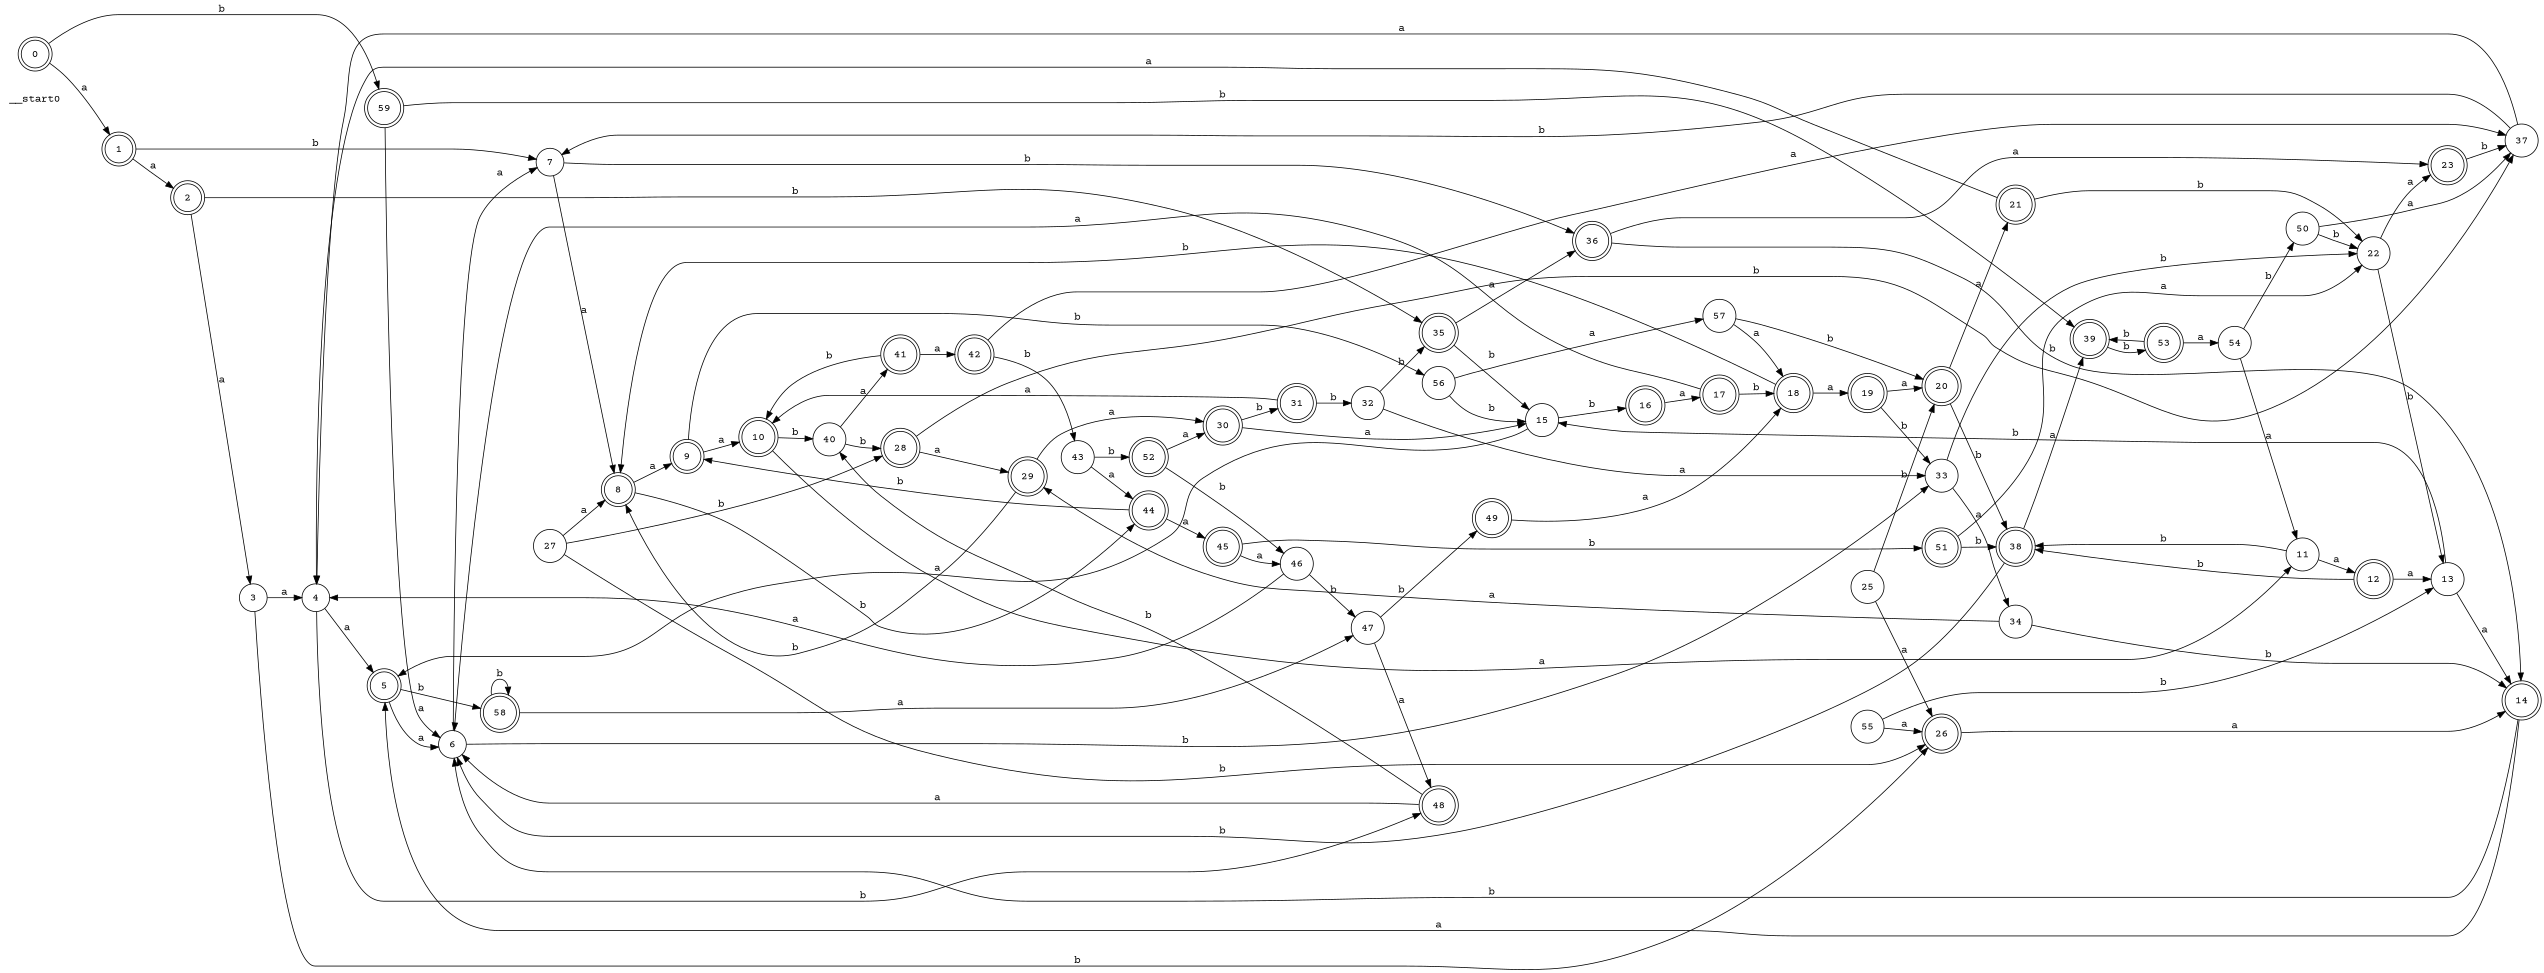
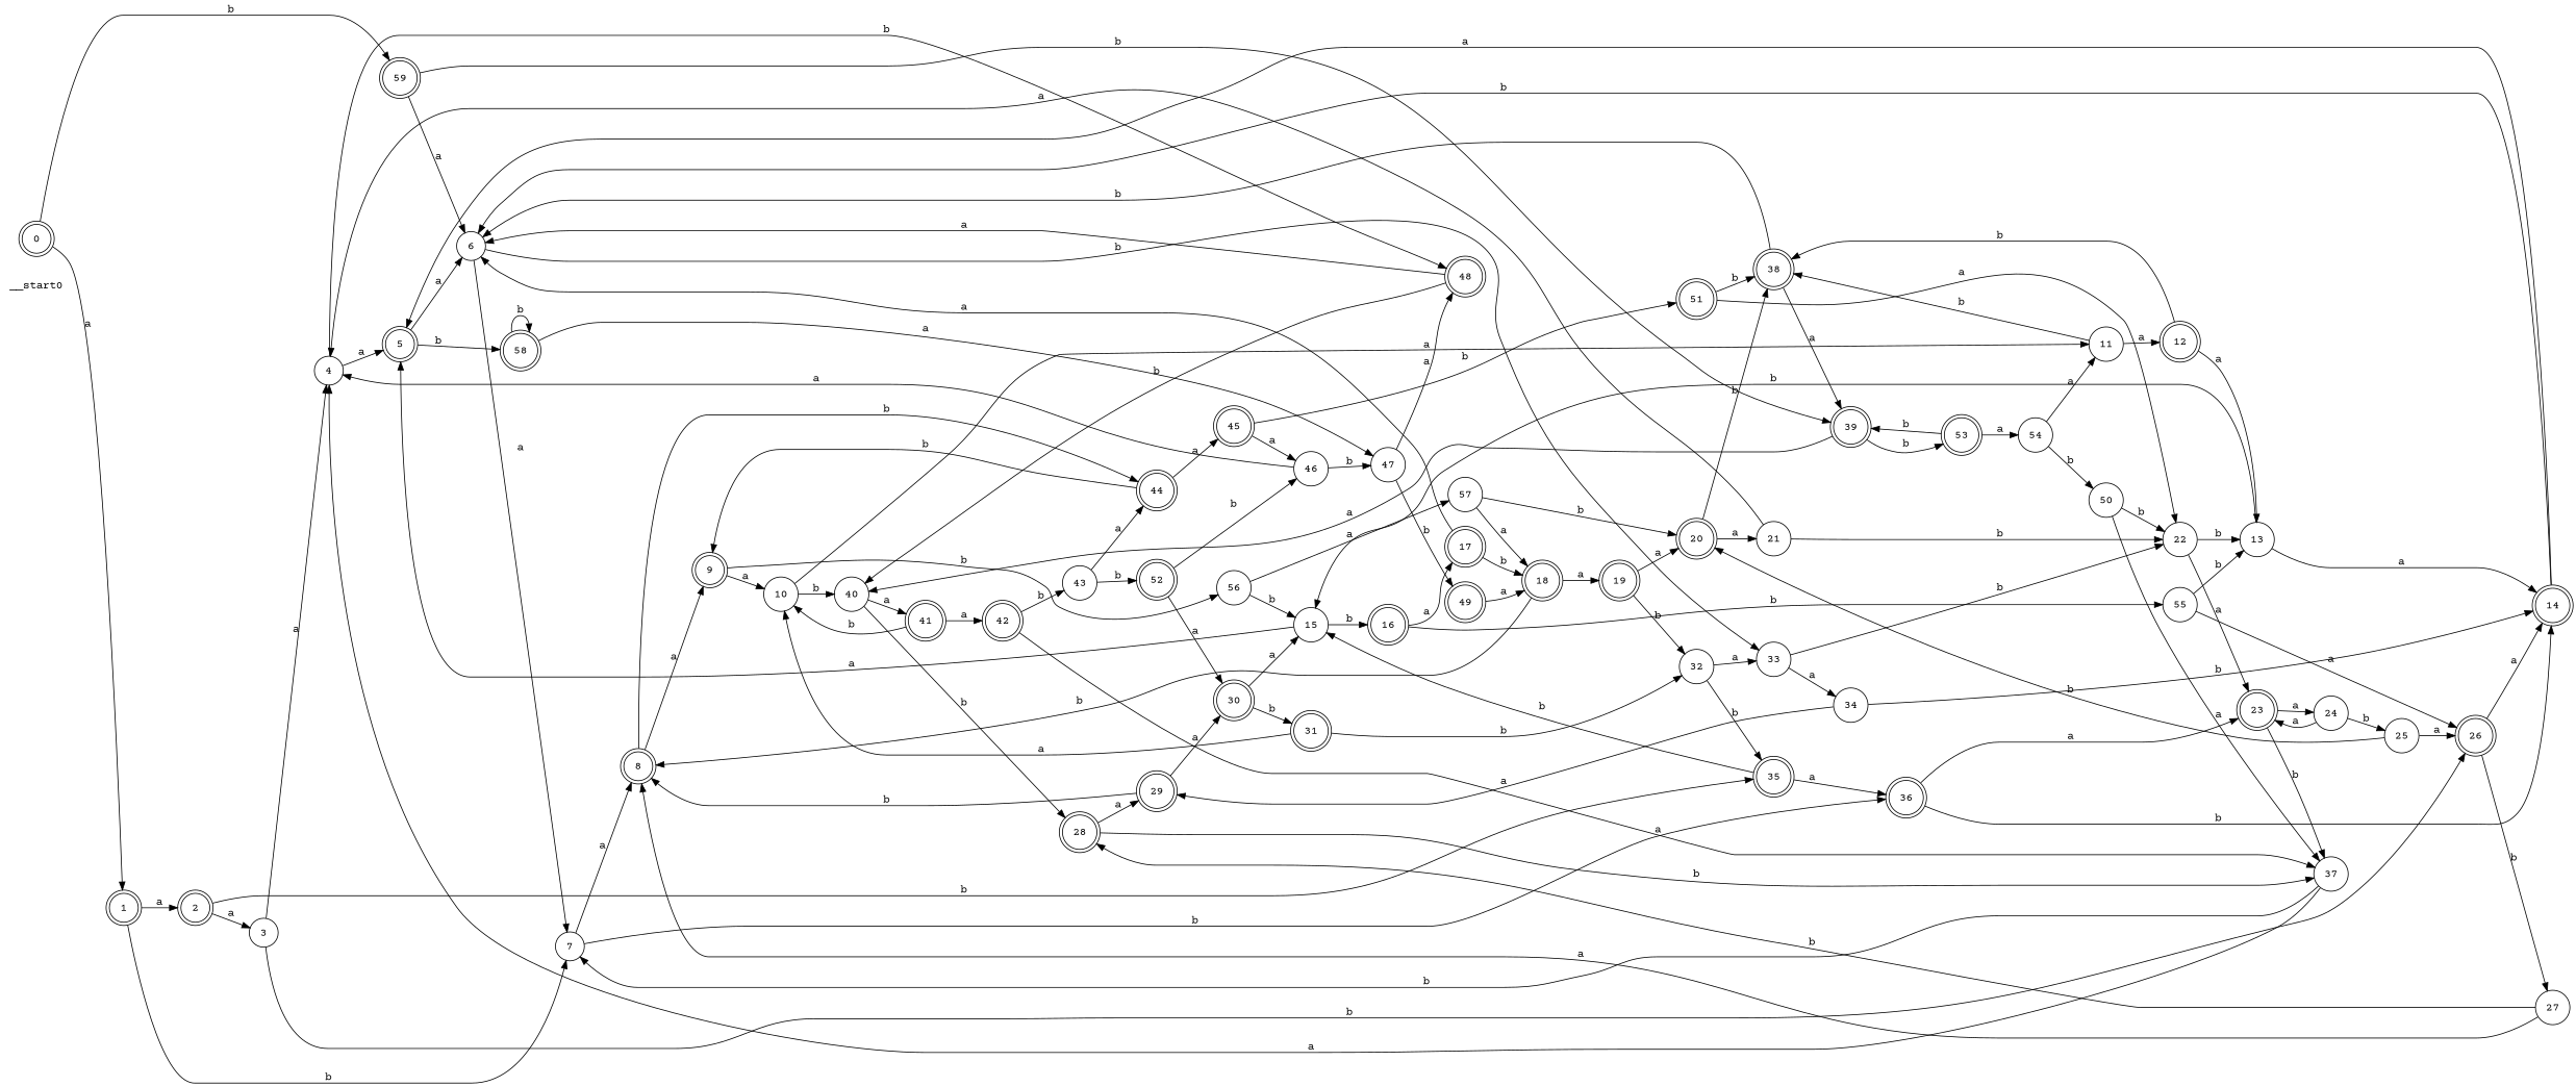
  digraph {
    fontname="Courier Prime"
    rankdir=LR
    node [fontname="Courier Prime" shape=doublecircle color=black fillcolor=white style="rounded,filled"]
    edge [fontname="Courier Prime"]
    __start0 [shape=none color="" fillcolor="" style=""]
    n2 [label=0]
    n3 [label=1]
    n4 [label=59]
    n5 [label=2]
    n6 [label=7 shape=circle style=filled]
    n7 [label=6 shape=circle style=filled]
    n8 [label=39]
    n9 [label=3 shape=circle style=filled]
    n10 [label=35]
    n11 [label=8]
    n12 [label=36]
    n13 [label=4 shape=circle style=filled]
    n14 [label=26]
    n15 [label=15 shape=circle style=filled]
    n16 [label=5]
    n17 [label=48]
    n18 [label=14]
    n19 [label=27 shape=circle style=filled]
    n20 [label=58]
    n21 [label=40 shape=circle style=filled]
    n22 [label=33 shape=circle style=filled]
    n23 [label=47 shape=circle style=filled]
    n24 [label=22 shape=circle style=filled]
    n25 [label=34 shape=circle style=filled]
    n26 [label=9]
    n27 [label=44]
    n28 [label=23]
-   n29 [label=10]
+   n29 [label=10 shape=circle]
    n30 [label=56 shape=circle style=filled]
    n31 [label=45]
    n32 [label=11 shape=circle style=filled]
    n33 [label=57 shape=circle style=filled]
    n34 [label=12]
    n35 [label=38]
    n36 [label=28]
    n37 [label=41]
    n38 [label=13 shape=circle style=filled]
    n39 [label=16]
    n40 [label=17]
    n41 [label=55 shape=circle style=filled]
    n42 [label=18]
    n43 [label=19]
    n44 [label=20]
    n45 [label=32 shape=circle style=filled]
-   n46 [label=21]
+   n46 [label=21 shape=circle]
+   n47 [label=24 shape=circle style=filled]
    n48 [label=37 shape=circle style=filled]
    n49 [label=25 shape=circle style=filled]
    n50 [label=29]
    n51 [label=30]
    n52 [label=31]
    n53 [label=53]
    n54 [label=54 shape=circle style=filled]
    n55 [label=42 style=filled]
    n56 [label=43 shape=circle style=filled]
    n57 [label=52]
    n58 [label=46 shape=circle style=filled]
    n59 [label=51]
    n60 [label=49]
    n61 [label=50 shape=circle style=filled]
    n2 -> n3 [label=a]
    n2 -> n4 [label=b]
    n3 -> n5 [label=a]
    n3 -> n6 [label=b]
    n4 -> n7 [label=a]
    n4 -> n8 [label=b]
    n5 -> n9 [label=a]
    n5 -> n10 [label=b]
    n6 -> n11 [label=a]
    n6 -> n12 [label=b]
    n7 -> n6 [label=a]
    n7 -> n22 [label=b]
+   n8 -> n21 [label=a]
    n8 -> n53 [label=b]
    n9 -> n13 [label=a]
    n9 -> n14 [label=b]
    n10 -> n12 [label=a]
    n10 -> n15 [label=b]
    n11 -> n26 [label=a]
    n11 -> n27 [label=b]
    n12 -> n18 [label=b]
    n12 -> n28 [label=a]
    n13 -> n16 [label=a]
    n13 -> n17 [label=b]
    n14 -> n18 [label=a]
-   n19 -> n14 [label=b]
+   n14 -> n19 [label=b]
    n15 -> n16 [label=a]
    n15 -> n39 [label=b]
    n16 -> n7 [label=a]
    n16 -> n20 [label=b]
    n17 -> n7 [label=a]
    n17 -> n21 [label=b]
    n18 -> n7 [label=b]
    n18 -> n16 [label=a]
    n19 -> n11 [label=a]
    n19 -> n36 [label=b]
    n20 -> n20 [label=b]
    n20 -> n23 [label=a]
    n21 -> n36 [label=b]
    n21 -> n37 [label=a]
    n22 -> n24 [label=b]
    n22 -> n25 [label=a]
    n23 -> n17 [label=a]
    n23 -> n60 [label=b]
    n24 -> n28 [label=a]
    n24 -> n38 [label=b]
    n25 -> n18 [label=b]
    n25 -> n50 [label=a]
    n26 -> n29 [label=a]
    n26 -> n30 [label=b]
    n27 -> n26 [label=b]
    n27 -> n31 [label=a]
+   n28 -> n47 [label=a]
    n28 -> n48 [label=b]
    n29 -> n21 [label=b]
    n29 -> n32 [label=a]
    n30 -> n15 [label=b]
    n30 -> n33 [label=a]
    n31 -> n58 [label=a]
    n31 -> n59 [label=b]
    n32 -> n34 [label=a]
    n32 -> n35 [label=b]
    n33 -> n42 [label=a]
    n33 -> n44 [label=b]
    n34 -> n35 [label=b]
    n34 -> n38 [label=a]
    n35 -> n7 [label=b]
    n35 -> n8 [label=a]
    n36 -> n48 [label=b]
    n36 -> n50 [label=a]
    n37 -> n29 [label=b]
    n37 -> n55 [label=a]
    n38 -> n15 [label=b]
    n38 -> n18 [label=a]
    n39 -> n40 [label=a]
+   n39 -> n41 [label=b]
    n40 -> n7 [label=a]
    n40 -> n42 [label=b]
    n41 -> n14 [label=a]
    n41 -> n38 [label=b]
    n42 -> n11 [label=b]
    n42 -> n43 [label=a]
    n43 -> n44 [label=a]
-   n43 -> n22 [label=b]
+   n43 -> n45 [label=b]
    n44 -> n35 [label=b]
    n44 -> n46 [label=a]
    n45 -> n10 [label=b]
    n45 -> n22 [label=a]
    n46 -> n13 [label=a]
    n46 -> n24 [label=b]
+   n47 -> n28 [label=a]
+   n47 -> n49 [label=b]
    n48 -> n6 [label=b]
    n48 -> n13 [label=a]
    n49 -> n14 [label=a]
    n49 -> n44 [label=b]
    n50 -> n11 [label=b]
    n50 -> n51 [label=a]
    n51 -> n15 [label=a]
    n51 -> n52 [label=b]
    n52 -> n29 [label=a]
    n52 -> n45 [label=b]
    n53 -> n8 [label=b]
    n53 -> n54 [label=a]
    n54 -> n32 [label=a]
    n54 -> n61 [label=b]
    n55 -> n48 [label=a]
    n55 -> n56 [label=b]
    n56 -> n27 [label=a]
    n56 -> n57 [label=b]
    n57 -> n51 [label=a]
    n57 -> n58 [label=b]
    n58 -> n13 [label=a]
    n58 -> n23 [label=b]
    n59 -> n24 [label=a]
    n59 -> n35 [label=b]
    n60 -> n42 [label=a]
    n61 -> n24 [label=b]
    n61 -> n48 [label=a]
  }
